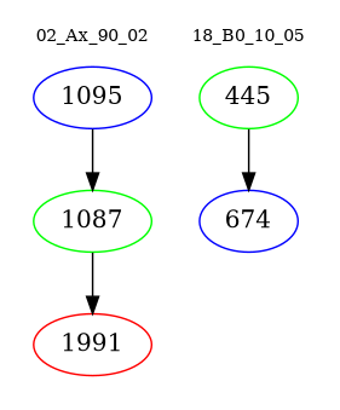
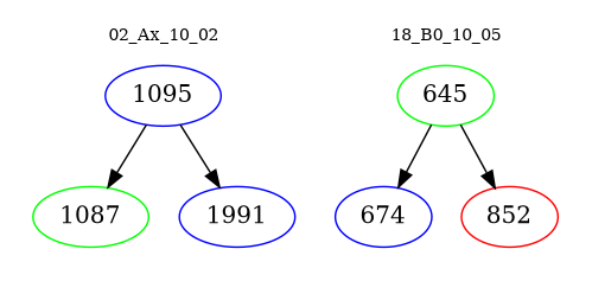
  digraph {
    node [color=green]
    edge [color=black]
    n1 [label=1087]
    n2 [color=blue label=1095]
-   n3 [color=red label=1991]
-   n4 [label=445]
+   n3 [color=blue label=1991]
+   n4 [label=645]
    n5 [color=blue label=674]
+   n6 [color=red label=852]
    subgraph cluster_1 {
      color=white
      fontsize=10
-     label="02_Ax_90_02"
+     label="02_Ax_10_02"
      n1
      n2
      n3
    }
    subgraph cluster_2 {
      color=white
      fontsize=10
      label="18_B0_10_05"
      n4
      n5
+     n6
    }
-   n1 -> n3
+   n2 -> n3
    n2 -> n1
    n4 -> n5
+   n4 -> n6
  }
